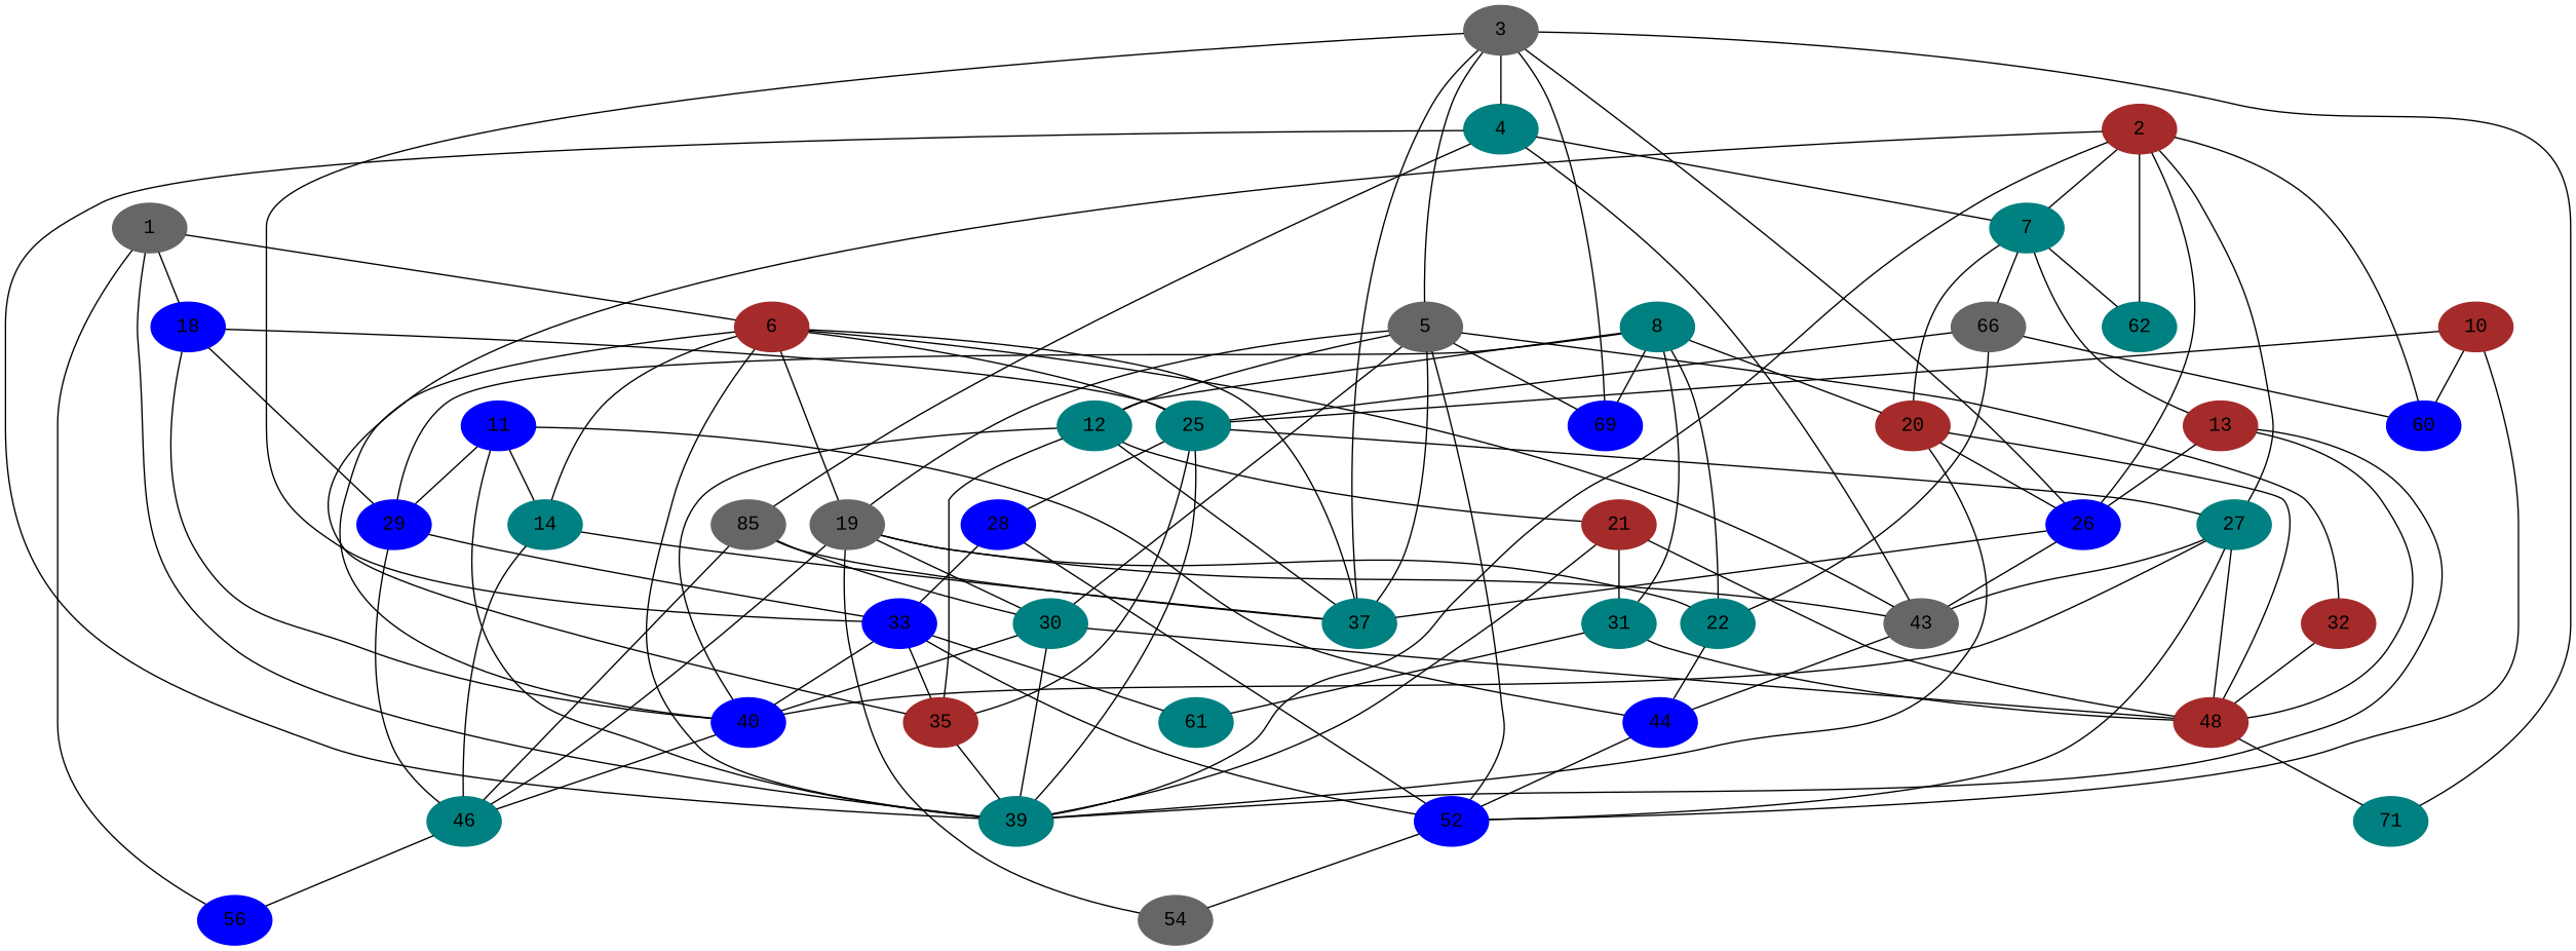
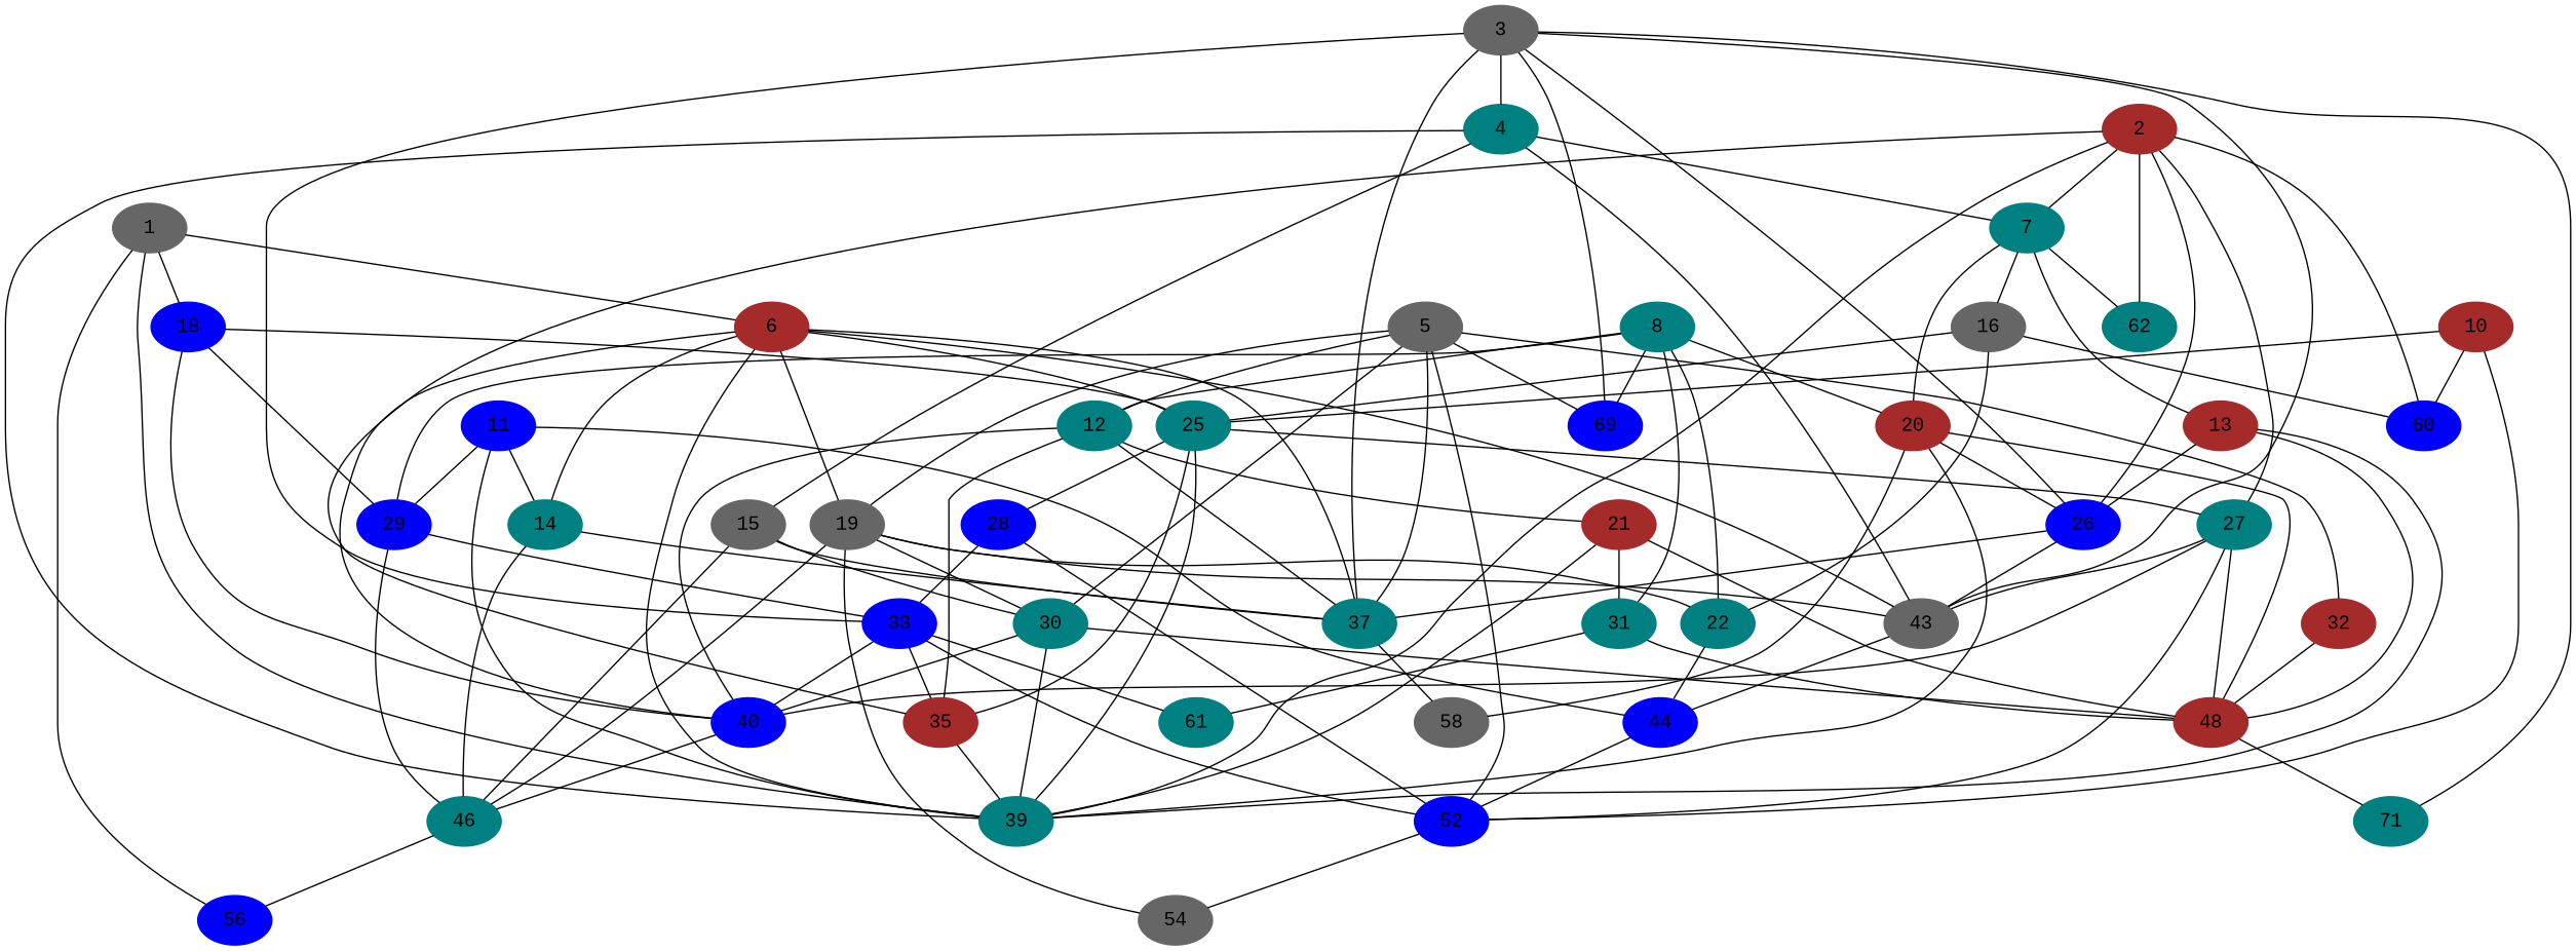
  graph {
    fontname="Liberation Mono"
    node [color=teal fontname="Liberation Mono" style=filled]
    edge [fontname="Liberation Mono"]
    1 [color=gray40 super="+9"]
    6 [color=brown super="+67"]
    18 [color=blue super="+57"]
    39 [super="+41"]
    56 [color=blue]
    43 [color=gray40 super="+49"]
    37 [super="+68"]
    14
    19 [color=gray40]
    25 [super="+70"]
    40 [color=blue super="+42"]
    29 [color=blue super="+74"]
    44 [color=blue]
    2 [color=brown super="+47"]
    7 [super="+23"]
    26 [color=blue super="+45"]
    27 [super="+55"]
    35 [color=brown]
    60 [color=blue]
    62
    13 [color=brown]
-   16 [color=gray40 super="+59" label=66]
+   16 [color=gray40 super="+59"]
    20 [color=brown super="+66"]
    52 [color=blue super="+53"]
    48 [color=brown super="+63"]
    3 [color=gray40 super="+72"]
    4 [super="+38"]
    33 [color=blue super="+34"]
    69 [color=blue]
    71
-   15 [color=gray40 super="+36" label=85]
+   15 [color=gray40 super="+36"]
    61
+   58 [color=gray40]
    30 [super="+64"]
    46 [super="+50"]
    5 [color=gray40 super="+17"]
    12 [super="+24"]
    32 [color=brown]
    21 [color=brown]
    54 [color=gray40]
    22
    28 [color=blue super="+65"]
    8 [super="+73"]
    31 [super="+51"]
    10 [color=brown]
    11 [color=blue]
    1 -- 6
    1 -- 18
    1 -- 39
    1 -- 56
    6 -- 39
    6 -- 43
    6 -- 37
    6 -- 14
    6 -- 19
    6 -- 25
    6 -- 40
    18 -- 25
    18 -- 40
    18 -- 29
    43 -- 44
+   37 -- 58
    14 -- 37
    14 -- 46
    19 -- 43
    19 -- 30
    19 -- 46
    19 -- 54
    19 -- 22
    25 -- 39
    25 -- 27
    25 -- 35
    25 -- 28
    40 -- 46
    29 -- 33
    29 -- 46
    44 -- 52
    2 -- 39
    2 -- 7
    2 -- 26
    2 -- 27
    2 -- 35
    2 -- 60
    2 -- 62
    7 -- 62
    7 -- 13
    7 -- 16
    7 -- 20
    26 -- 43
    26 -- 37
    27 -- 43
    27 -- 40
    27 -- 52
    27 -- 48
    35 -- 39
    13 -- 39
    13 -- 26
    13 -- 48
    16 -- 25
    16 -- 60
    16 -- 22
    20 -- 39
    20 -- 26
    20 -- 48
+   20 -- 58
    52 -- 54
    48 -- 71
-   3 -- 5
+   3 -- 43
    3 -- 37
    3 -- 26
    3 -- 4
    3 -- 33 [weight=2]
    3 -- 69
    3 -- 71
    4 -- 39
    4 -- 43
    4 -- 7
    4 -- 15
    33 -- 40
    33 -- 35
    33 -- 52
    33 -- 61
    15 -- 37
    15 -- 30
    15 -- 46
    30 -- 39
    30 -- 40
    30 -- 48
    46 -- 56
    5 -- 37
    5 -- 19
    5 -- 52
    5 -- 69
    5 -- 30
    5 -- 12
    5 -- 32
    12 -- 37
    12 -- 40
    12 -- 35
    12 -- 21
    32 -- 48
    21 -- 39
    21 -- 48
    21 -- 31
    22 -- 44
    28 -- 52 [weight=2]
    28 -- 33
    8 -- 29
    8 -- 20
    8 -- 69
    8 -- 12
    8 -- 22
    8 -- 31
    31 -- 48 [weight=2]
    31 -- 61
    10 -- 25
    10 -- 60
    10 -- 52
    11 -- 39
    11 -- 14
    11 -- 29
    11 -- 44
  }
